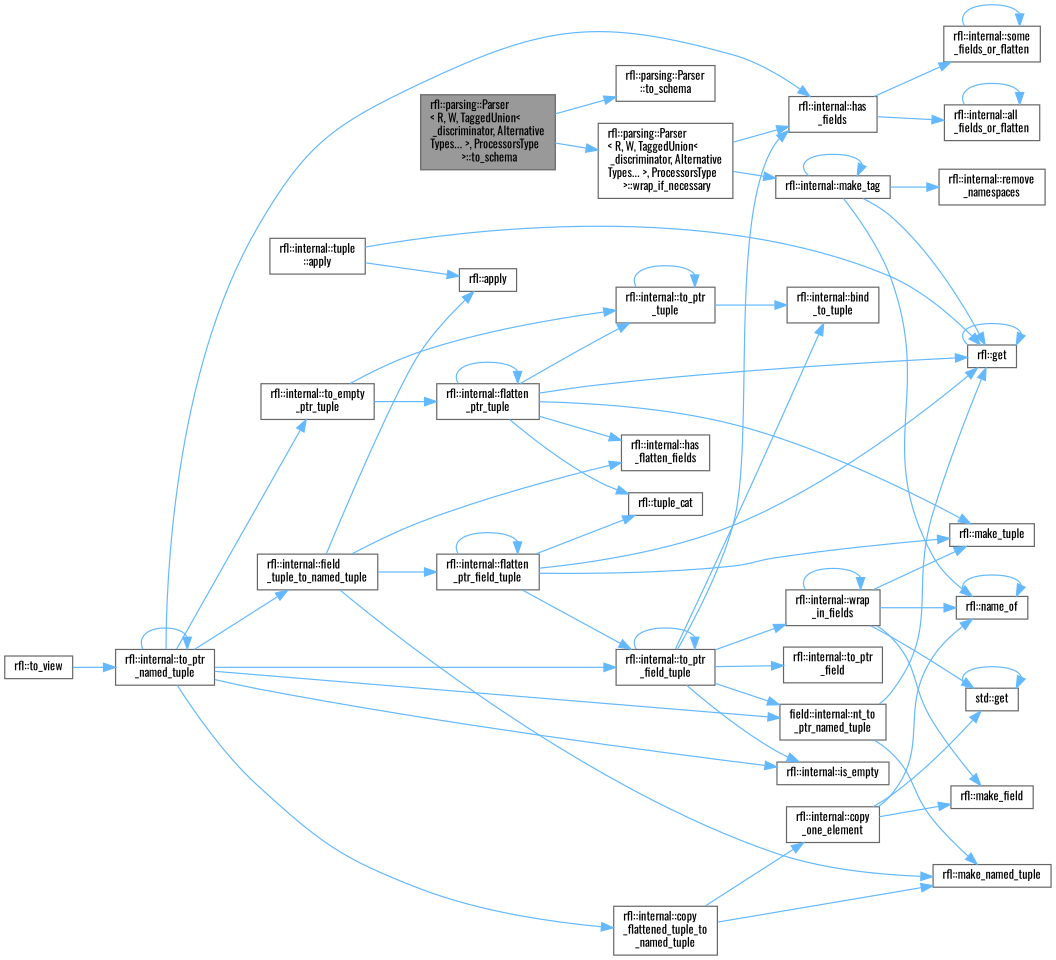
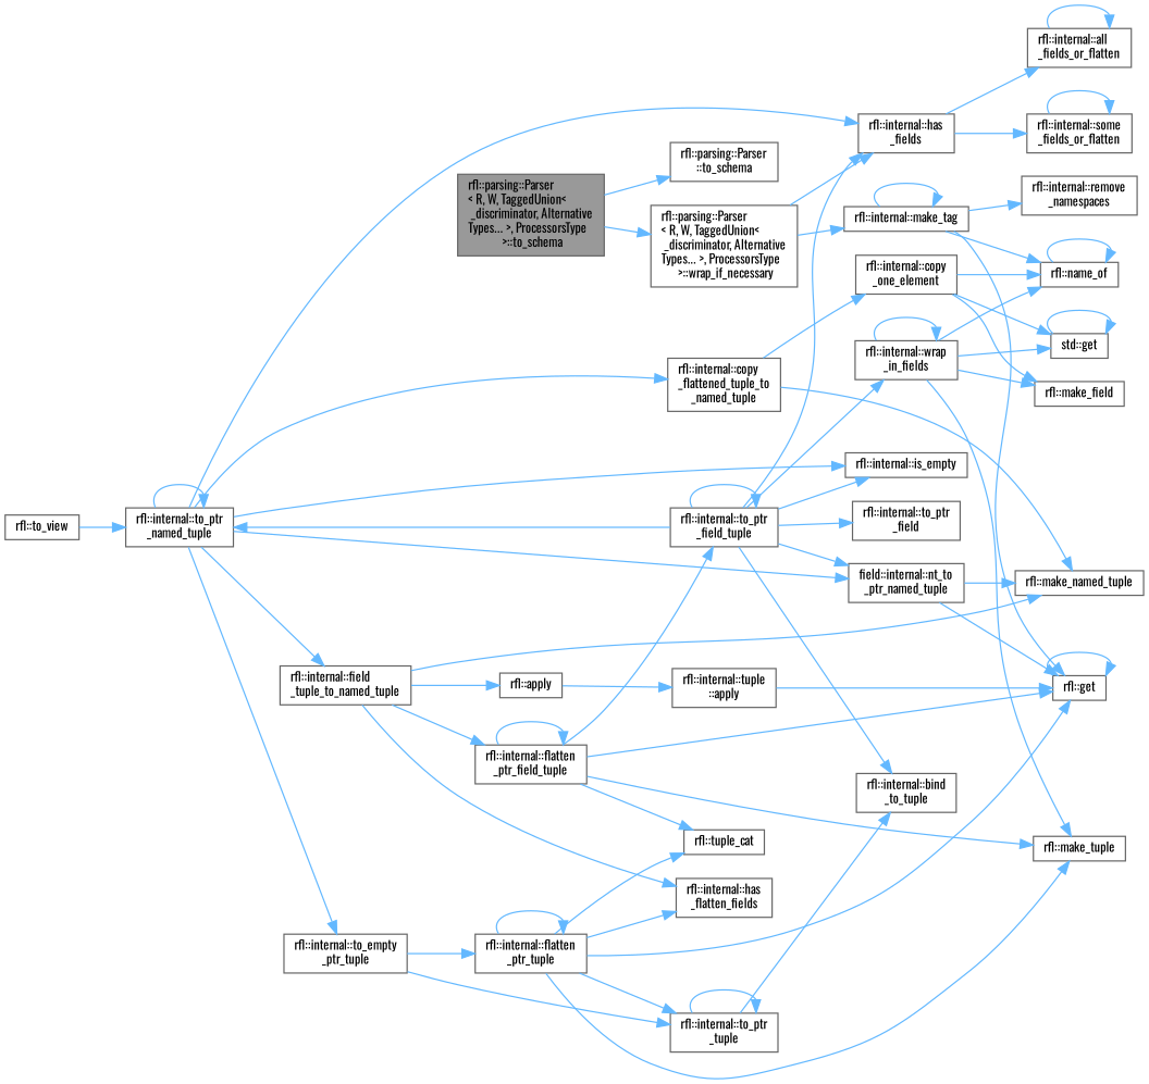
  digraph {
    fontname=Oswald
    rankdir=LR
    node [color=grey40 fillcolor=white fontname=Oswald fontsize=10 shape=box style=filled]
    edge [color=steelblue1 fontname=Oswald fontsize=10 labelfontname=Helvetica labelfontsize=10 style=solid]
    n1 [color=gray40 fillcolor=grey60 fontcolor=black height=0.2 label="rfl::parsing::Parser\l\< R, W, TaggedUnion\<\l _discriminator, Alternative\lTypes... \>, ProcessorsType\l \>::to_schema" width=0.4]
    n2 [height=0.2 label="rfl::parsing::Parser\l::to_schema" width=0.4]
    n3 [height=0.2 label="rfl::parsing::Parser\l\< R, W, TaggedUnion\<\l _discriminator, Alternative\lTypes... \>, ProcessorsType\l \>::wrap_if_necessary" width=0.4]
    n4 [height=0.2 label="rfl::internal::has\l_fields" width=0.4]
    n5 [height=0.2 label="rfl::internal::make_tag" width=0.4]
    n6 [height=0.2 label="rfl::internal::all\l_fields_or_flatten" width=0.4]
    n7 [height=0.2 label="rfl::internal::some\l_fields_or_flatten" width=0.4]
    n8 [height=0.2 label="rfl::get" width=0.4]
    n9 [height=0.2 label="rfl::name_of" width=0.4]
    n10 [height=0.2 label="rfl::internal::remove\l_namespaces" width=0.4]
    n11 [height=0.2 label="rfl::to_view" width=0.4]
    n12 [height=0.2 label="rfl::internal::to_ptr\l_named_tuple" width=0.4]
    n13 [height=0.2 label="rfl::internal::copy\l_flattened_tuple_to\l_named_tuple" width=0.4]
    n14 [height=0.2 label="rfl::internal::field\l_tuple_to_named_tuple" width=0.4]
    n15 [height=0.2 label="rfl::internal::to_ptr\l_field_tuple" width=0.4]
    n16 [height=0.2 label="rfl::internal::is_empty" width=0.4]
    n17 [height=0.2 label="field::internal::nt_to\l_ptr_named_tuple" width=0.4]
    n18 [height=0.2 label="rfl::internal::to_empty\l_ptr_tuple" width=0.4]
    n19 [height=0.2 label="rfl::internal::copy\l_one_element" width=0.4]
    n20 [height=0.2 label="rfl::make_named_tuple" width=0.4]
    n21 [height=0.2 label="rfl::apply" width=0.4]
    n22 [height=0.2 label="rfl::internal::flatten\l_ptr_field_tuple" width=0.4]
    n23 [height=0.2 label="rfl::internal::has\l_flatten_fields" width=0.4]
    n24 [height=0.2 label="rfl::internal::bind\l_to_tuple" width=0.4]
    n25 [height=0.2 label="rfl::internal::to_ptr\l_field" width=0.4]
    n26 [height=0.2 label="rfl::internal::wrap\l_in_fields" width=0.4]
    n27 [height=0.2 label="rfl::internal::flatten\l_ptr_tuple" width=0.4]
    n28 [height=0.2 label="rfl::internal::to_ptr\l_tuple" width=0.4]
    n29 [height=0.2 label="std::get" width=0.4]
    n30 [height=0.2 label="rfl::make_field" width=0.4]
    n31 [height=0.2 label="rfl::internal::tuple\l::apply" width=0.4]
    n32 [height=0.2 label="rfl::make_tuple" width=0.4]
    n33 [height=0.2 label="rfl::tuple_cat" width=0.4]
    n1 -> n2
    n1 -> n3
    n3 -> n4
    n3 -> n5
    n4 -> n6
    n4 -> n7
    n5 -> n5
    n5 -> n8
    n5 -> n9
    n5 -> n10
    n6 -> n6
    n7 -> n7
    n8 -> n8
    n9 -> n9
    n11 -> n12
    n12 -> n4
    n12 -> n12
    n12 -> n13
    n12 -> n14
-   n12 -> n15
+   n15 -> n12
    n12 -> n16
    n12 -> n17
    n12 -> n18
    n13 -> n19
    n13 -> n20
    n14 -> n20
    n14 -> n21
    n14 -> n22
    n14 -> n23
    n15 -> n4
    n15 -> n15
    n15 -> n16
    n15 -> n17
    n15 -> n24
    n15 -> n25
    n15 -> n26
    n17 -> n8
    n17 -> n20
    n18 -> n27
    n18 -> n28
    n19 -> n9
    n19 -> n29
    n19 -> n30
-   n31 -> n21
+   n21 -> n31
    n22 -> n8
    n22 -> n15
    n22 -> n22
    n22 -> n32
    n22 -> n33
    n26 -> n9
    n26 -> n26
    n26 -> n29
    n26 -> n30
    n26 -> n32
    n27 -> n8
    n27 -> n23
    n27 -> n27
    n27 -> n28
    n27 -> n32
    n27 -> n33
    n28 -> n24
    n28 -> n28
    n29 -> n29
    n31 -> n8
  }
